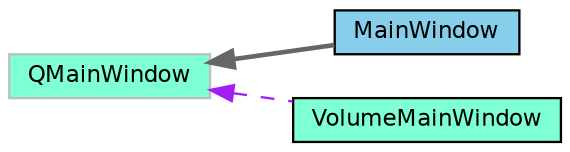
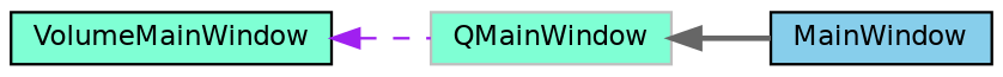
  digraph {
    rankdir=LR
    node [color=black fillcolor=aquamarine fontname=Helvetica fontsize=10 shape=record style=filled]
    edge [dir=back fontname=Helvetica fontsize=10 labelfontname=Helvetica labelfontsize=10]
    n1 [color=grey75 height=0.2 label=QMainWindow width=0.4]
    n2 [fillcolor=skyblue height=0.2 label=MainWindow width=0.4]
    n3 [height=0.2 label=VolumeMainWindow width=0.4]
    n1 -> n2 [color=gray40 style=bold]
-   n1 -> n3 [color=purple style=dashed]
+   n3 -> n1 [color=purple style=dashed]
  }
